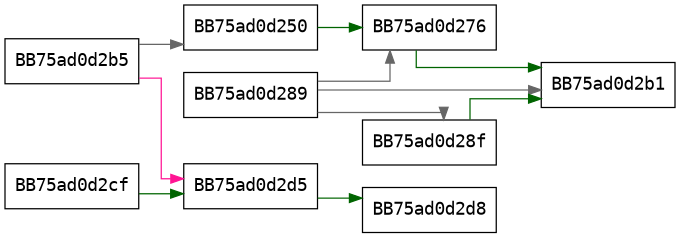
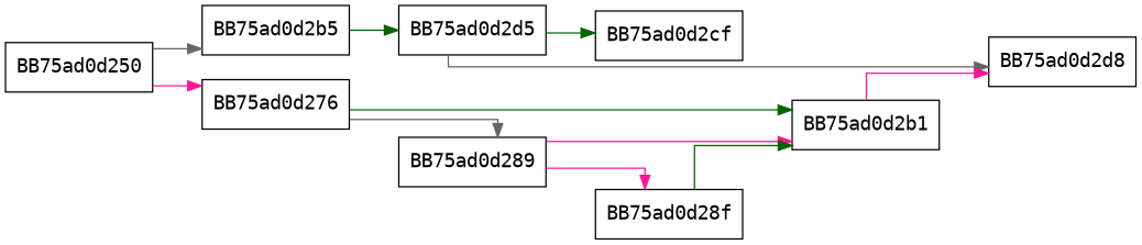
  digraph {
    fontname="DejaVu Sans Mono"
    rankdir=LR
    splines=ortho
    node [fontname="DejaVu Sans Mono" shape=box]
    edge [color=darkgreen fontname="DejaVu Sans Mono"]
    BB75ad0d250
    BB75ad0d2b5
    BB75ad0d276
    BB75ad0d2d5
    BB75ad0d2b1
    BB75ad0d289
    BB75ad0d2d8
    BB75ad0d2cf
    BB75ad0d28f
-   BB75ad0d2b5 -> BB75ad0d250 [color=gray40]
-   BB75ad0d250 -> BB75ad0d276
-   BB75ad0d2b5 -> BB75ad0d2d5 [color=deeppink]
+   BB75ad0d250 -> BB75ad0d2b5 [color=gray40]
+   BB75ad0d250 -> BB75ad0d276 [color=deeppink]
+   BB75ad0d2b5 -> BB75ad0d2d5
    BB75ad0d276 -> BB75ad0d2b1
-   BB75ad0d289 -> BB75ad0d276 [color=gray40]
-   BB75ad0d2d5 -> BB75ad0d2d8
-   BB75ad0d289 -> BB75ad0d2b1 [color=gray40]
-   BB75ad0d289 -> BB75ad0d28f [color=gray40]
-   BB75ad0d2cf -> BB75ad0d2d5
+   BB75ad0d276 -> BB75ad0d289 [color=gray40]
+   BB75ad0d2d5 -> BB75ad0d2d8 [color=gray40]
+   BB75ad0d2b1 -> BB75ad0d2d8 [color=deeppink]
+   BB75ad0d289 -> BB75ad0d2b1 [color=deeppink]
+   BB75ad0d289 -> BB75ad0d28f [color=deeppink]
+   BB75ad0d2d5 -> BB75ad0d2cf
    BB75ad0d28f -> BB75ad0d2b1
  }
